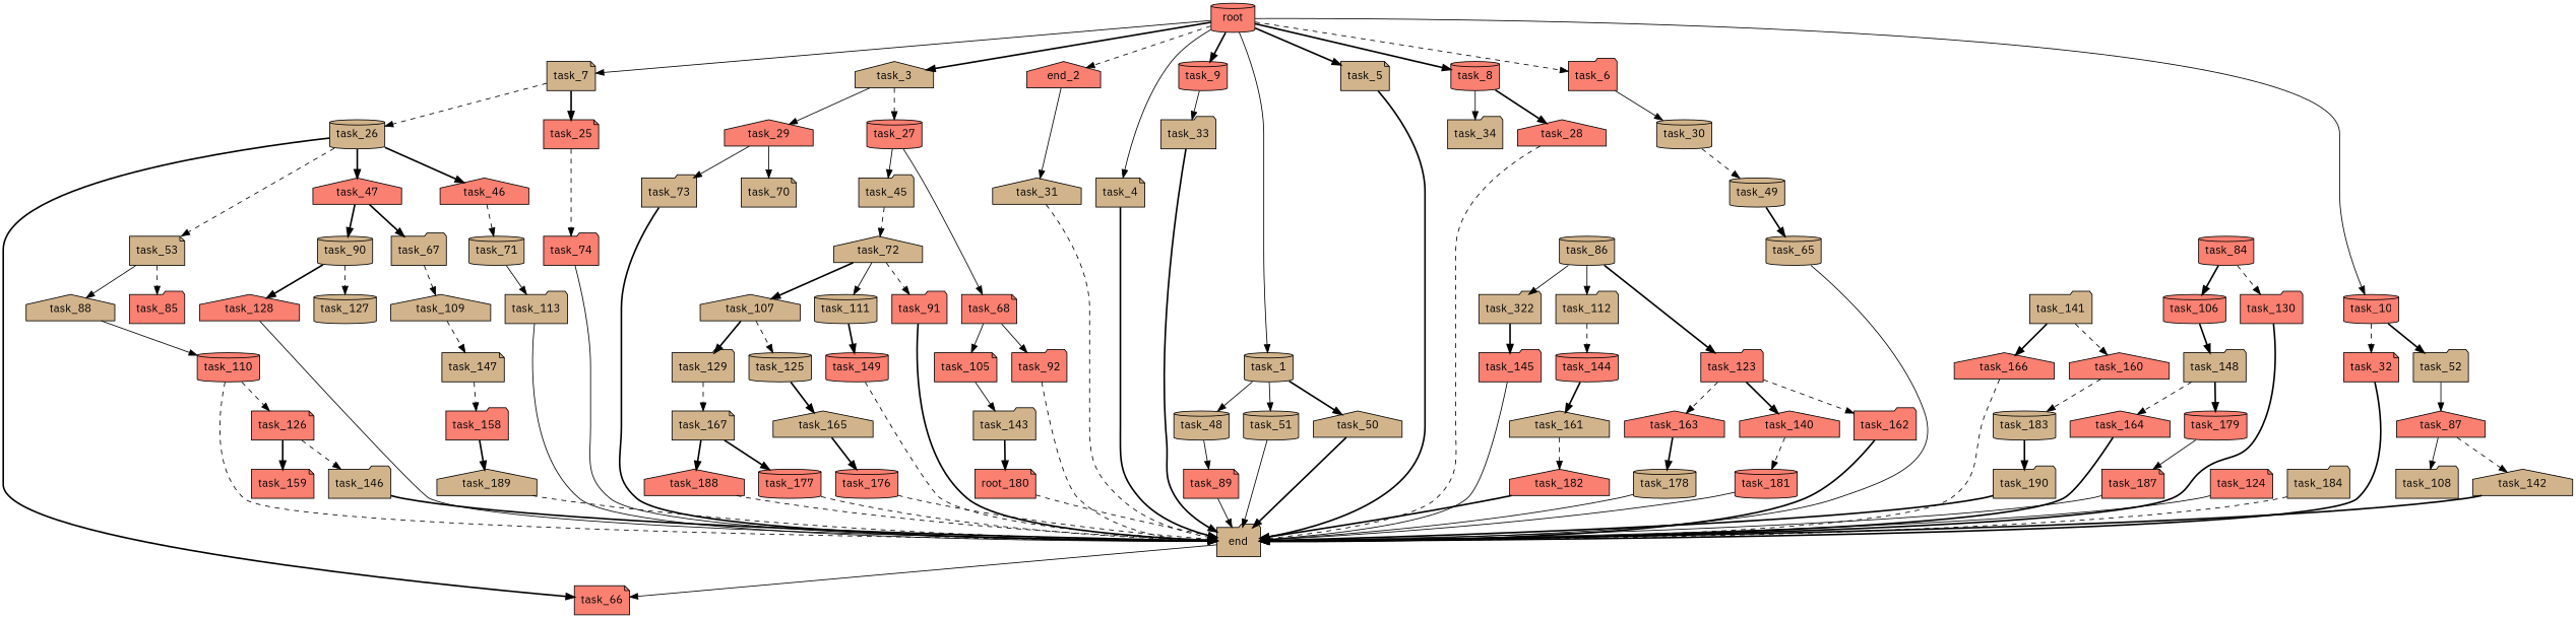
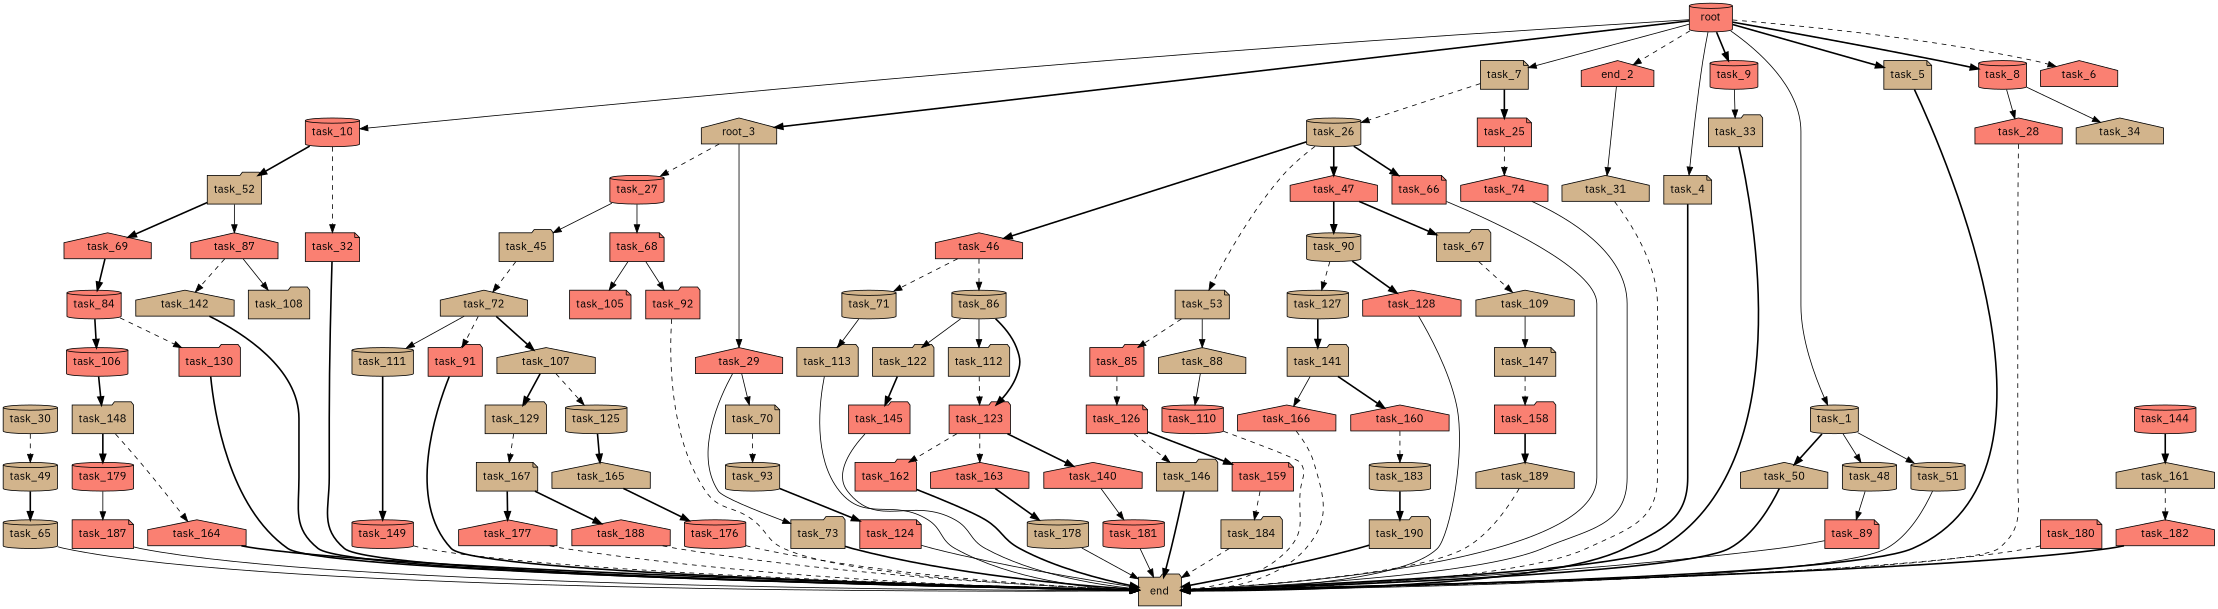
  digraph {
    fontname="IBM Plex Sans"
    node [fillcolor=tan fontname="IBM Plex Sans" shape=cylinder style=filled]
    edge [fontname="IBM Plex Sans" style=bold]
    end [shape=folder]
    task_65
    task_176 [fillcolor=salmon]
    task_142 [shape=house]
    task_113 [shape=folder]
    task_162 [fillcolor=salmon shape=folder]
    task_149 [fillcolor=salmon]
    task_105 [fillcolor=salmon shape=note]
-   task_143 [shape=folder]
-   task_180 [fillcolor=salmon shape=note label=root_180]
+   task_180 [fillcolor=salmon shape=note]
    task_72 [shape=house]
    task_111
    task_91 [fillcolor=salmon shape=folder]
    task_107 [shape=house]
    task_129 [shape=folder]
    task_125
    task_182 [fillcolor=salmon shape=house]
    task_166 [fillcolor=salmon shape=house]
    task_45 [shape=folder]
    task_163 [fillcolor=salmon shape=house]
    task_178
    task_144 [fillcolor=salmon]
    task_161 [shape=house]
    task_46 [fillcolor=salmon shape=house]
    task_71
    task_86
-   task_122 [shape=folder label=task_322]
+   task_122 [shape=folder]
    task_112 [shape=folder]
    task_123 [fillcolor=salmon shape=folder]
    task_179 [fillcolor=salmon]
    task_187 [fillcolor=salmon shape=note]
    task_164 [fillcolor=salmon shape=house]
    task_10 [fillcolor=salmon]
    task_52 [shape=folder]
    task_32 [fillcolor=salmon shape=note]
+   task_69 [fillcolor=salmon shape=house]
    task_87 [fillcolor=salmon shape=house]
    task_124 [fillcolor=salmon shape=note]
+   task_93
    task_28 [fillcolor=salmon shape=house]
-   task_3 [shape=house]
+   task_3 [shape=house label=root_3]
    task_27 [fillcolor=salmon]
    task_29 [fillcolor=salmon shape=house]
    task_68 [fillcolor=salmon shape=note]
    task_73 [shape=folder]
    task_70 [shape=note]
    task_7 [shape=note]
    task_26
    task_25 [fillcolor=salmon shape=note]
    task_53 [shape=note]
    task_47 [fillcolor=salmon shape=house]
    task_66 [fillcolor=salmon shape=note]
-   task_74 [fillcolor=salmon shape=folder]
+   task_74 [fillcolor=salmon shape=house]
    task_31 [shape=house]
    task_50 [shape=house]
    task_146 [shape=folder]
    task_90
    task_127
    task_128 [fillcolor=salmon shape=house]
    task_141 [shape=folder]
    task_159 [fillcolor=salmon shape=note]
    task_184 [shape=folder]
    task_106 [fillcolor=salmon]
    task_148 [shape=folder]
    task_92 [fillcolor=salmon shape=folder]
    task_140 [fillcolor=salmon shape=house]
    task_181 [fillcolor=salmon]
    task_147 [shape=note]
    task_158 [fillcolor=salmon shape=folder]
    task_189 [shape=house]
    task_190 [shape=folder]
    task_145 [fillcolor=salmon shape=folder]
    task_126 [fillcolor=salmon shape=note]
    task_84 [fillcolor=salmon]
    task_108 [shape=folder]
    n76 [fillcolor=salmon label=end_2 shape=house]
    task_110 [fillcolor=salmon]
    task_109 [shape=house]
    task_30
    task_49
-   task_177 [fillcolor=salmon]
+   task_177 [fillcolor=salmon shape=house]
    task_130 [fillcolor=salmon shape=folder]
    task_160 [fillcolor=salmon shape=house]
    task_183
    task_33 [shape=folder]
    task_4 [shape=note]
    task_89 [fillcolor=salmon shape=note]
    task_48
    task_85 [fillcolor=salmon shape=folder]
    task_167 [shape=note]
    task_188 [fillcolor=salmon shape=house]
-   task_34 [shape=folder]
+   task_34 [shape=house]
    task_9 [fillcolor=salmon]
    task_1
    task_51
    task_165 [shape=house]
    task_88 [shape=house]
    task_67 [shape=folder]
    task_5 [shape=note]
    task_8 [fillcolor=salmon]
    root [fillcolor=salmon]
-   task_6 [fillcolor=salmon shape=folder]
+   task_6 [fillcolor=salmon shape=house]
    task_65 -> end [style=solid]
    task_176 -> end [style=dashed]
    task_142 -> end
    task_113 -> end [style=solid]
    task_162 -> end
    task_149 -> end [style=dashed]
-   task_105 -> task_143 [style=solid]
-   task_143 -> task_180
    task_180 -> end [style=dashed]
    task_72 -> task_111 [style=solid]
    task_72 -> task_91 [style=dashed]
    task_72 -> task_107
    task_111 -> task_149
    task_91 -> end
    task_107 -> task_129
    task_107 -> task_125 [style=dashed]
    task_129 -> task_167 [style=dashed]
    task_125 -> task_165
    task_182 -> end
    task_166 -> end [style=dashed]
    task_45 -> task_72 [style=dashed]
    task_163 -> task_178
    task_178 -> end [style=solid]
    task_144 -> task_161
    task_161 -> task_182 [style=dashed]
    task_46 -> task_71 [style=dashed]
+   task_46 -> task_86 [style=dashed]
    task_71 -> task_113 [style=solid]
    task_86 -> task_122 [style=solid]
    task_86 -> task_112 [style=solid]
    task_86 -> task_123
    task_122 -> task_145
-   task_112 -> task_144 [style=dashed]
+   task_112 -> task_123 [style=dashed]
    task_123 -> task_162 [style=dashed]
    task_123 -> task_163 [style=dashed]
    task_123 -> task_140
    task_179 -> task_187 [style=solid]
    task_187 -> end [style=solid]
    task_164 -> end
    task_10 -> task_52
    task_10 -> task_32 [style=dashed]
+   task_52 -> task_69
    task_52 -> task_87 [style=solid]
    task_32 -> end
+   task_69 -> task_84
    task_87 -> task_142 [style=dashed]
    task_87 -> task_108 [style=solid]
    task_124 -> end [style=solid]
+   task_93 -> task_124
    task_28 -> end [style=dashed]
    task_3 -> task_27 [style=dashed]
    task_3 -> task_29 [style=solid]
    task_27 -> task_45 [style=solid]
    task_27 -> task_68 [style=solid]
    task_29 -> task_73 [style=solid]
    task_29 -> task_70 [style=solid]
    task_68 -> task_105 [style=solid]
    task_68 -> task_92 [style=solid]
    task_73 -> end
+   task_70 -> task_93 [style=dashed]
    task_7 -> task_26 [style=dashed]
    task_7 -> task_25
    task_26 -> task_46
    task_26 -> task_53 [style=dashed]
    task_26 -> task_47
    task_26 -> task_66
    task_25 -> task_74 [style=dashed]
    task_53 -> task_85 [style=dashed]
    task_53 -> task_88 [style=solid]
    task_47 -> task_90
    task_47 -> task_67
-   end -> task_66 [style=solid]
+   task_66 -> end [style=solid]
    task_74 -> end [style=solid]
    task_31 -> end [style=dashed]
    task_50 -> end
    task_146 -> end
    task_90 -> task_127 [style=dashed]
    task_90 -> task_128
+   task_127 -> task_141
    task_128 -> end [style=solid]
-   task_141 -> task_166
-   task_141 -> task_160 [style=dashed]
+   task_141 -> task_166 [style=solid]
+   task_141 -> task_160
+   task_159 -> task_184 [style=dashed]
    task_184 -> end [style=dashed]
    task_106 -> task_148
    task_148 -> task_179
    task_148 -> task_164 [style=dashed]
    task_92 -> end [style=dashed]
-   task_140 -> task_181 [style=dashed]
+   task_140 -> task_181 [style=solid]
    task_181 -> end [style=solid]
    task_147 -> task_158 [style=dashed]
    task_158 -> task_189
    task_189 -> end [style=dashed]
    task_190 -> end
    task_145 -> end [style=solid]
    task_126 -> task_146 [style=dashed]
    task_126 -> task_159
    task_84 -> task_106
    task_84 -> task_130 [style=dashed]
    n76 -> task_31 [style=solid]
    task_110 -> end [style=dashed]
-   task_109 -> task_147 [style=dashed]
+   task_109 -> task_147 [style=solid]
    task_30 -> task_49 [style=dashed]
    task_49 -> task_65
    task_177 -> end [style=dashed]
    task_130 -> end
    task_160 -> task_183 [style=dashed]
    task_183 -> task_190
    task_33 -> end
    task_4 -> end
    task_89 -> end [style=solid]
    task_48 -> task_89 [style=solid]
-   task_110 -> task_126 [style=dashed]
+   task_85 -> task_126 [style=dashed]
    task_167 -> task_177
    task_167 -> task_188
    task_188 -> end [style=dashed]
    task_9 -> task_33 [style=solid]
    task_1 -> task_50
    task_1 -> task_48 [style=solid]
    task_1 -> task_51 [style=solid]
    task_51 -> end [style=solid]
    task_165 -> task_176
    task_88 -> task_110 [style=solid]
    task_67 -> task_109 [style=dashed]
    task_5 -> end
-   task_8 -> task_28
+   task_8 -> task_28 [style=solid]
    task_8 -> task_34 [style=solid]
    root -> task_10 [style=solid]
    root -> task_3
    root -> task_7 [style=solid]
    root -> n76 [style=dashed]
    root -> task_4 [style=solid]
    root -> task_9
    root -> task_1 [style=solid]
    root -> task_5
    root -> task_8
    root -> task_6 [style=dashed]
-   task_6 -> task_30 [style=solid]
  }
